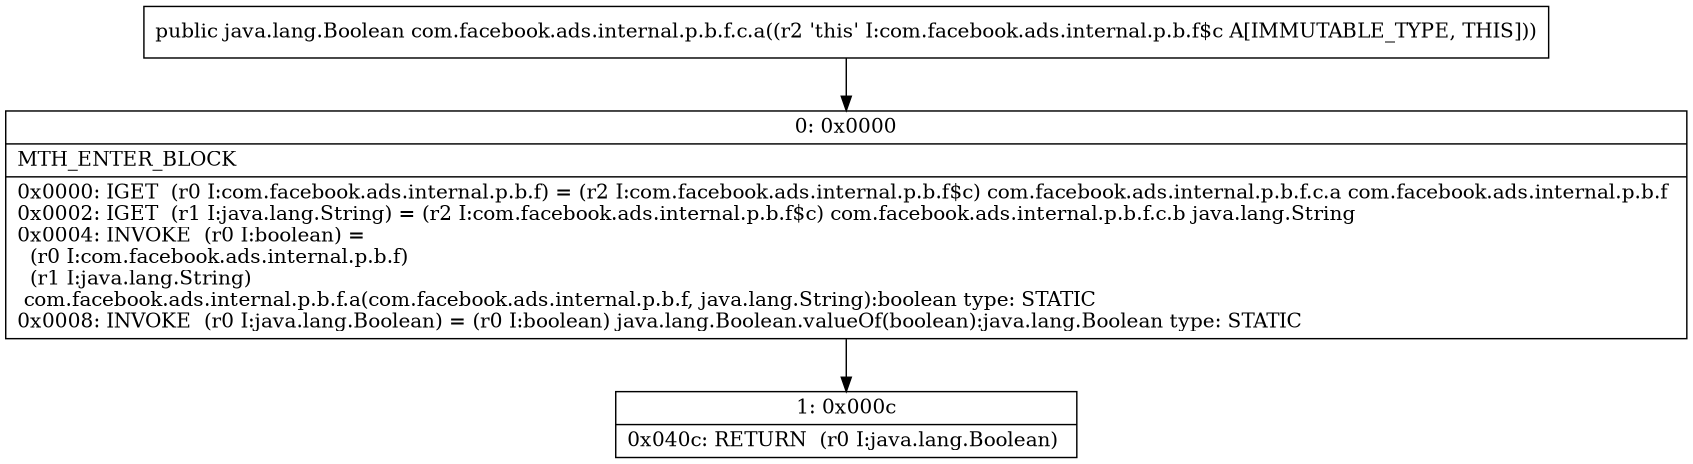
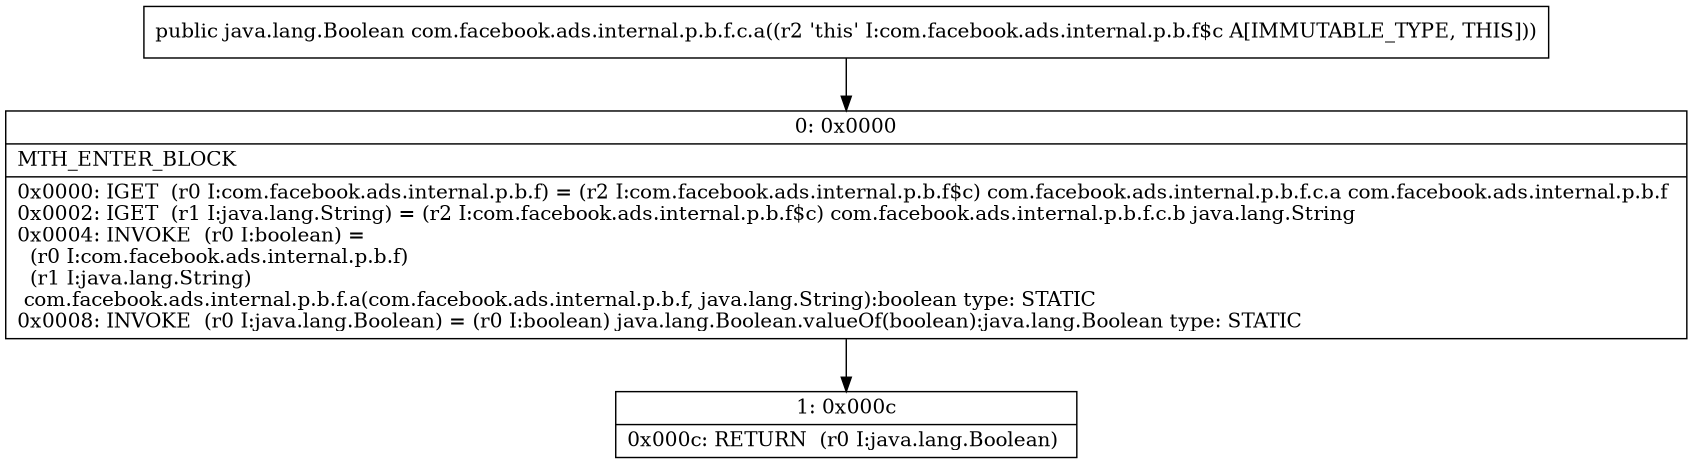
  digraph {
    node [shape=record]
    n1 [label="{0\:\ 0x0000|MTH_ENTER_BLOCK\l|0x0000: IGET  (r0 I:com.facebook.ads.internal.p.b.f) = (r2 I:com.facebook.ads.internal.p.b.f$c) com.facebook.ads.internal.p.b.f.c.a com.facebook.ads.internal.p.b.f \l0x0002: IGET  (r1 I:java.lang.String) = (r2 I:com.facebook.ads.internal.p.b.f$c) com.facebook.ads.internal.p.b.f.c.b java.lang.String \l0x0004: INVOKE  (r0 I:boolean) = \l  (r0 I:com.facebook.ads.internal.p.b.f)\l  (r1 I:java.lang.String)\l com.facebook.ads.internal.p.b.f.a(com.facebook.ads.internal.p.b.f, java.lang.String):boolean type: STATIC \l0x0008: INVOKE  (r0 I:java.lang.Boolean) = (r0 I:boolean) java.lang.Boolean.valueOf(boolean):java.lang.Boolean type: STATIC \l}"]
-   n2 [label="{1\:\ 0x000c|0x040c: RETURN  (r0 I:java.lang.Boolean) \l}"]
+   n2 [label="{1\:\ 0x000c|0x000c: RETURN  (r0 I:java.lang.Boolean) \l}"]
    n3 [label="{public java.lang.Boolean com.facebook.ads.internal.p.b.f.c.a((r2 'this' I:com.facebook.ads.internal.p.b.f$c A[IMMUTABLE_TYPE, THIS])) }"]
    n1 -> n2
    n3 -> n1
  }
